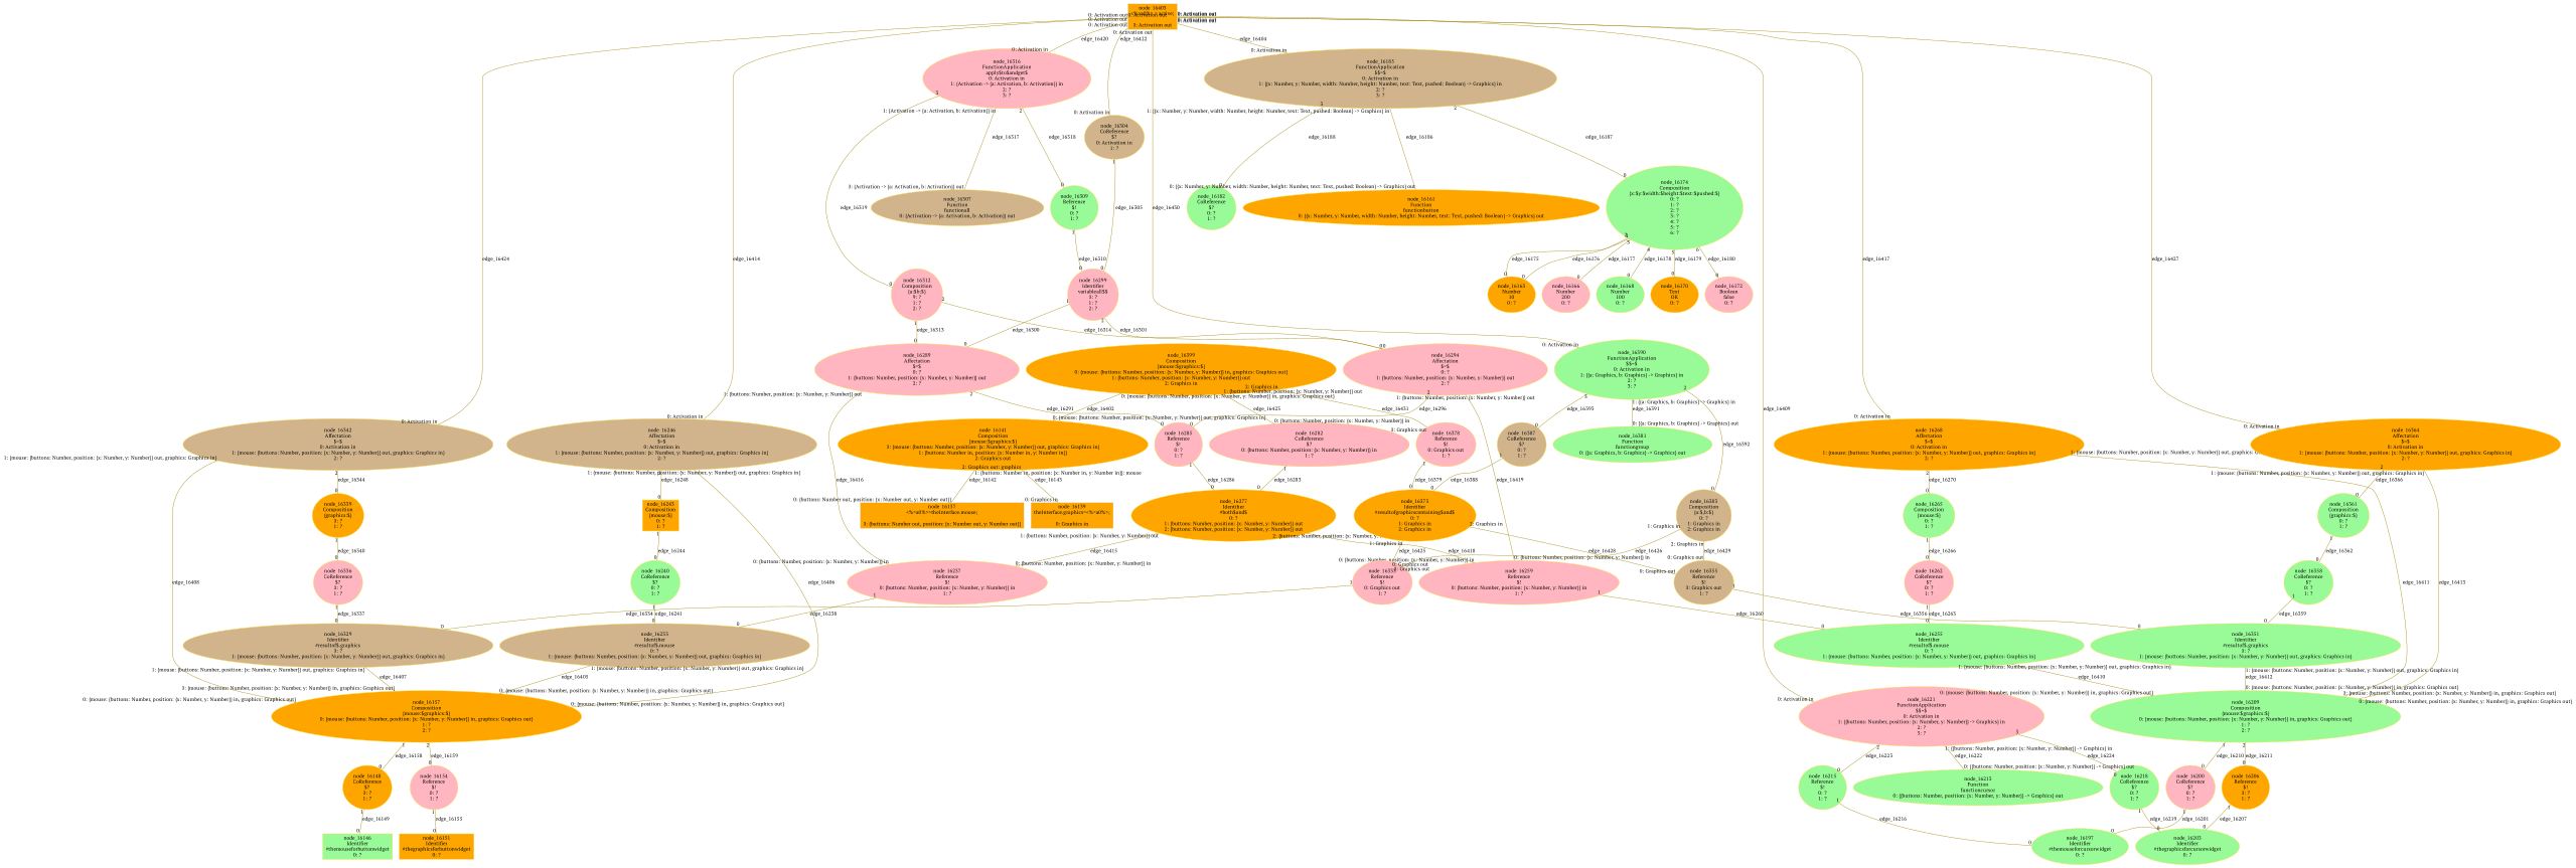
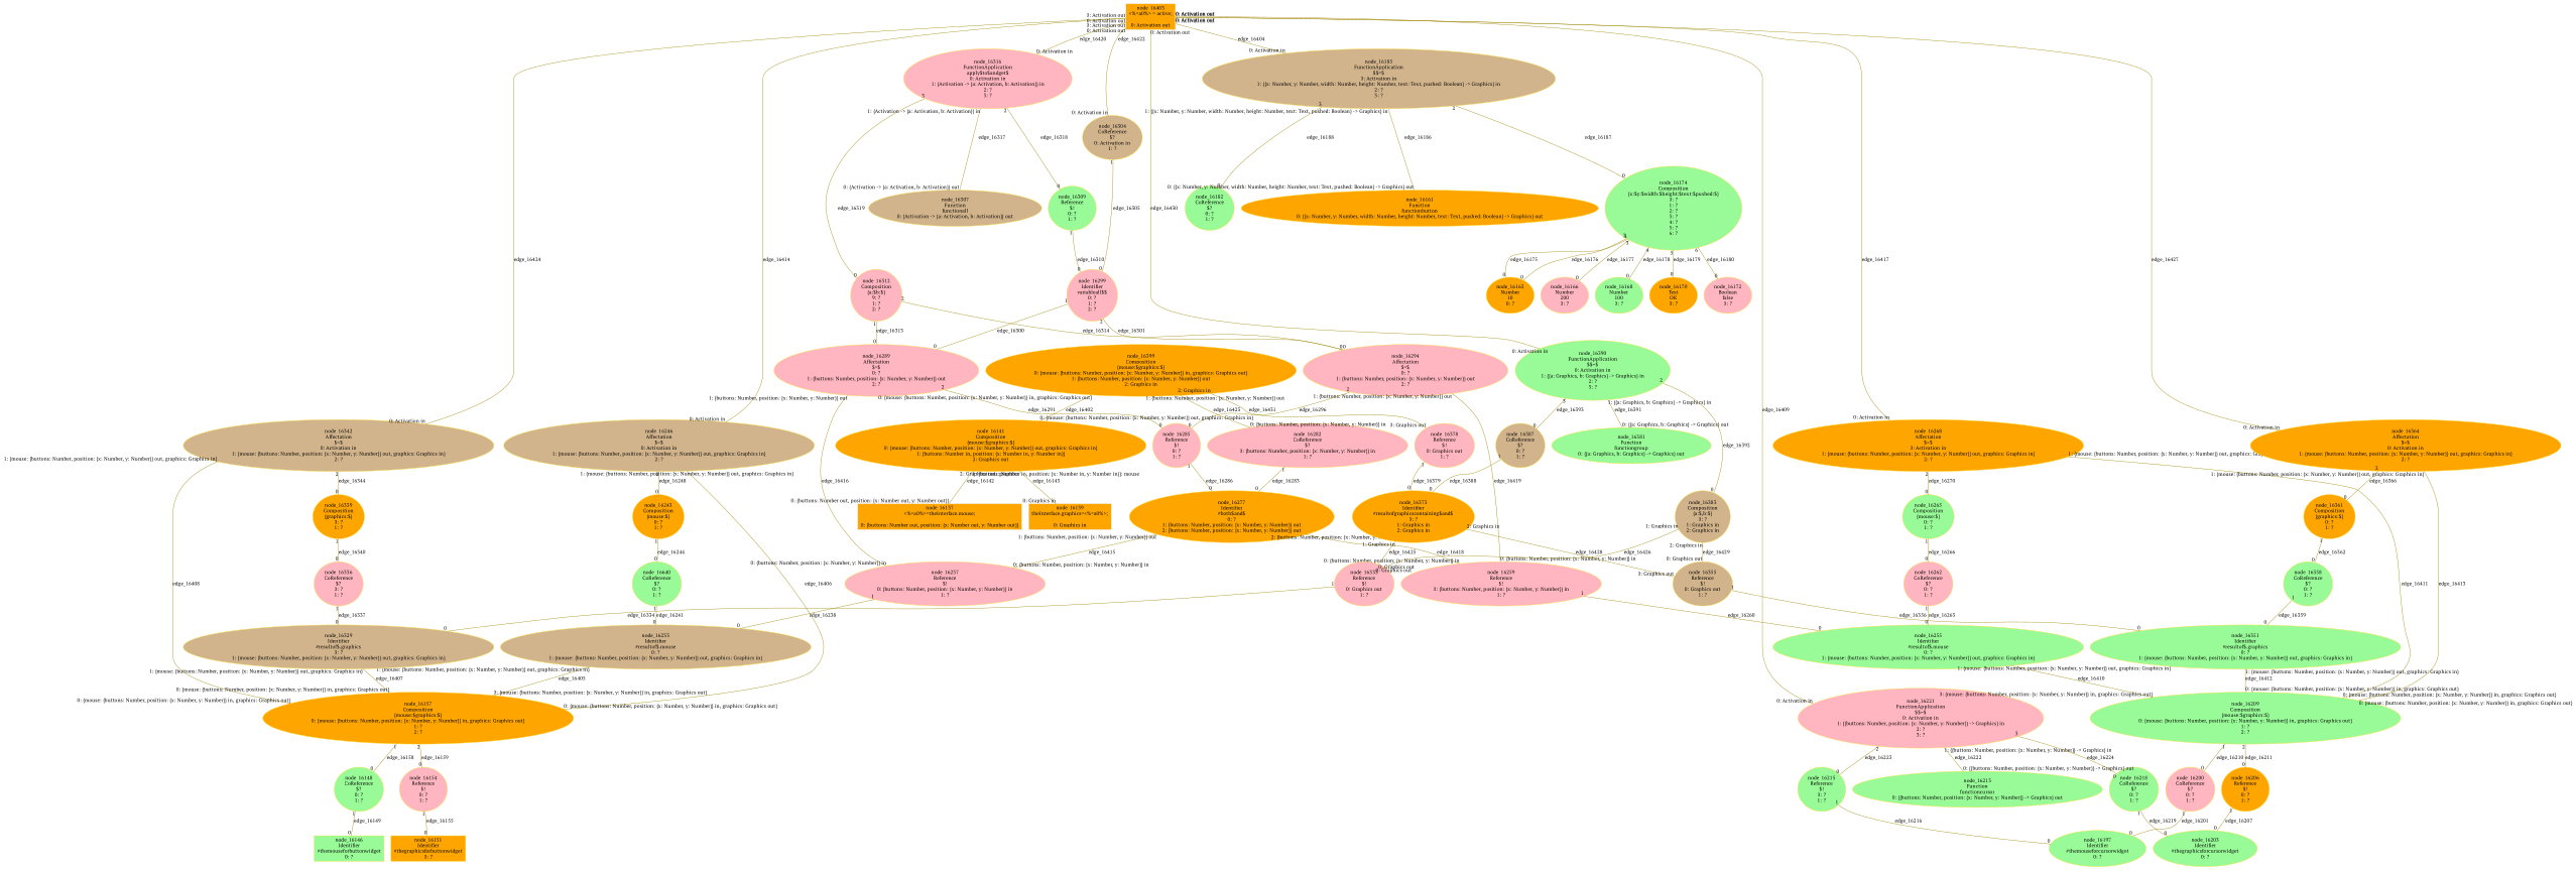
  digraph {
    fontname="PT Serif"
    node [color="#ffde2f" fillcolor=palegreen fontname="PT Serif" shape=ellipse style=filled]
    edge [arrowHead=none arrowsize=1 color="#9d8400" dir=none fontname="PT Serif" headlabel=0 taillabel=1]
    n1 [color="#dff1f2" fillcolor=orange label="node_16137\n<%=a0%>=theInterface.mouse;\n\n0: {buttons: Number out, position: {x: Number out, y: Number out}}" shape=box]
    n2 [color="#dff1f2" fillcolor=orange label="node_16139\ntheInterface.graphics=<%=a0%>;\n\n0: Graphics in" shape=box]
    n3 [fillcolor=orange label="node_16141\nComposition\n{mouse:$graphics:$}\n0: {mouse: {buttons: Number, position: {x: Number, y: Number}} out, graphics: Graphics in}\n1: {buttons: Number in, position: {x: Number in, y: Number in}}\n2: Graphics out"]
    n4 [label="node_16146\nIdentifier\n#themouseforbuttonwidget\n0: ?" shape=box]
-   n5 [fillcolor=orange label="node_16148\nCoReference\n$?\n0: ?\n1: ?"]
+   n5 [label="node_16148\nCoReference\n$?\n0: ?\n1: ?"]
    n6 [fillcolor=orange label="node_16151\nIdentifier\n#thegraphicsforbuttonwidget\n0: ?" shape=box]
    n7 [fillcolor=lightpink label="node_16154\nReference\n$!\n0: ?\n1: ?"]
    n8 [fillcolor=orange label="node_16157\nComposition\n{mouse:$graphics:$}\n0: {mouse: {buttons: Number, position: {x: Number, y: Number}} in, graphics: Graphics out}\n1: ?\n2: ?"]
    n9 [fillcolor=orange label="node_16161\nFunction\nfunctionbutton\n0: {{x: Number, y: Number, width: Number, height: Number, text: Text, pushed: Boolean} -> Graphics} out"]
    n10 [fillcolor=orange label="node_16163\nNumber\n10\n0: ?"]
    n11 [fillcolor=lightpink label="node_16166\nNumber\n200\n0: ?"]
    n12 [label="node_16168\nNumber\n100\n0: ?"]
    n13 [fillcolor=orange label="node_16170\nText\nOK\n0: ?"]
    n14 [fillcolor=lightpink label="node_16172\nBoolean\nfalse\n0: ?"]
    n15 [label="node_16174\nComposition\n{x:$y:$width:$height:$text:$pushed:$}\n0: ?\n1: ?\n2: ?\n3: ?\n4: ?\n5: ?\n6: ?"]
    n16 [label="node_16182\nCoReference\n$?\n0: ?\n1: ?"]
    n17 [fillcolor=tan label="node_16185\nFunctionApplication\n$$=$\n0: Activation in\n1: {{x: Number, y: Number, width: Number, height: Number, text: Text, pushed: Boolean} -> Graphics} in\n2: ?\n3: ?"]
    n18 [label="node_16197\nIdentifier\n#themouseforcursorwidget\n0: ?"]
    n19 [fillcolor=lightpink label="node_16200\nCoReference\n$?\n0: ?\n1: ?"]
    n20 [label="node_16203\nIdentifier\n#thegraphicsforcursorwidget\n0: ?"]
    n21 [fillcolor=orange label="node_16206\nReference\n$!\n0: ?\n1: ?"]
    n22 [label="node_16209\nComposition\n{mouse:$graphics:$}\n0: {mouse: {buttons: Number, position: {x: Number, y: Number}} in, graphics: Graphics out}\n1: ?\n2: ?"]
    n23 [label="node_16213\nFunction\nfunctioncursor\n0: {{buttons: Number, position: {x: Number, y: Number}} -> Graphics} out"]
    n24 [label="node_16215\nReference\n$!\n0: ?\n1: ?"]
    n25 [label="node_16218\nCoReference\n$?\n0: ?\n1: ?"]
    n26 [fillcolor=lightpink label="node_16221\nFunctionApplication\n$$=$\n0: Activation in\n1: {{buttons: Number, position: {x: Number, y: Number}} -> Graphics} in\n2: ?\n3: ?"]
    n27 [fillcolor=tan label="node_16233\nIdentifier\n#resultof$.mouse\n0: ?\n1: {mouse: {buttons: Number, position: {x: Number, y: Number}} out, graphics: Graphics in}"]
    n28 [fillcolor=lightpink label="node_16237\nReference\n$!\n0: {buttons: Number, position: {x: Number, y: Number}} in\n1: ?"]
-   n29 [label="node_16240\nCoReference\n$?\n0: ?\n1: ?"]
-   n30 [fillcolor=orange label="node_16243\nComposition\n{mouse:$}\n0: ?\n1: ?" shape=box]
+   n29 [label="node_16640\nCoReference\n$?\n0: ?\n1: ?"]
+   n30 [fillcolor=orange label="node_16243\nComposition\n{mouse:$}\n0: ?\n1: ?"]
    n31 [fillcolor=tan label="node_16246\nAffectation\n$=$\n0: Activation in\n1: {mouse: {buttons: Number, position: {x: Number, y: Number}} out, graphics: Graphics in}\n2: ?"]
    n32 [label="node_16255\nIdentifier\n#resultof$.mouse\n0: ?\n1: {mouse: {buttons: Number, position: {x: Number, y: Number}} out, graphics: Graphics in}"]
    n33 [fillcolor=lightpink label="node_16259\nReference\n$!\n0: {buttons: Number, position: {x: Number, y: Number}} in\n1: ?"]
    n34 [fillcolor=lightpink label="node_16262\nCoReference\n$?\n0: ?\n1: ?"]
    n35 [label="node_16265\nComposition\n{mouse:$}\n0: ?\n1: ?"]
    n36 [fillcolor=orange label="node_16268\nAffectation\n$=$\n0: Activation in\n1: {mouse: {buttons: Number, position: {x: Number, y: Number}} out, graphics: Graphics in}\n2: ?"]
    n37 [fillcolor=orange label="node_16277\nIdentifier\n#both$and$\n0: ?\n1: {buttons: Number, position: {x: Number, y: Number}} out\n2: {buttons: Number, position: {x: Number, y: Number}} out"]
    n38 [fillcolor=lightpink label="node_16282\nCoReference\n$?\n0: {buttons: Number, position: {x: Number, y: Number}} in\n1: ?"]
    n39 [fillcolor=lightpink label="node_16285\nReference\n$!\n0: ?\n1: ?"]
    n40 [fillcolor=lightpink label="node_16289\nAffectation\n$=$\n0: ?\n1: {buttons: Number, position: {x: Number, y: Number}} out\n2: ?"]
    n41 [fillcolor=lightpink label="node_16294\nAffectation\n$=$\n0: ?\n1: {buttons: Number, position: {x: Number, y: Number}} out\n2: ?"]
    n42 [fillcolor=lightpink label="node_16299\nIdentifier\nvariableall$$\n0: ?\n1: ?\n2: ?"]
    n43 [fillcolor=tan label="node_16304\nCoReference\n$?\n0: Activation in\n1: ?"]
    n44 [fillcolor=tan label="node_16307\nFunction\nfunctionall\n0: {Activation -> {a: Activation, b: Activation}} out"]
    n45 [label="node_16309\nReference\n$!\n0: ?\n1: ?"]
    n46 [fillcolor=lightpink label="node_16312\nComposition\n{a:$b:$}\n9: ?\n1: ?\n2: ?"]
    n47 [fillcolor=lightpink label="node_16316\nFunctionApplication\napply$to$andget$\n0: Activation in\n1: {Activation -> {a: Activation, b: Activation}} in\n2: ?\n3: ?"]
    n48 [fillcolor=tan label="node_16329\nIdentifier\n#resultof$.graphics\n0: ?\n1: {mouse: {buttons: Number, position: {x: Number, y: Number}} out, graphics: Graphics in}"]
    n49 [fillcolor=lightpink label="node_16333\nReference\n$!\n0: Graphics out\n1: ?"]
    n50 [fillcolor=lightpink label="node_16336\nCoReference\n$?\n0: ?\n1: ?"]
    n51 [fillcolor=orange label="node_16339\nComposition\n{graphics:$}\n0: ?\n1: ?"]
    n52 [fillcolor=tan label="node_16342\nAffectation\n$=$\n0: Activation in\n1: {mouse: {buttons: Number, position: {x: Number, y: Number}} out, graphics: Graphics in}\n2: ?"]
    n53 [label="node_16351\nIdentifier\n#resultof$.graphics\n0: ?\n1: {mouse: {buttons: Number, position: {x: Number, y: Number}} out, graphics: Graphics in}"]
    n54 [fillcolor=tan label="node_16355\nReference\n$!\n0: Graphics out\n1: ?"]
    n55 [label="node_16358\nCoReference\n$?\n0: ?\n1: ?"]
-   n56 [label="node_16361\nComposition\n{graphics:$}\n0: ?\n1: ?"]
+   n56 [fillcolor=orange label="node_16361\nComposition\n{graphics:$}\n0: ?\n1: ?"]
    n57 [fillcolor=orange label="node_16364\nAffectation\n$=$\n0: Activation in\n1: {mouse: {buttons: Number, position: {x: Number, y: Number}} out, graphics: Graphics in}\n2: ?"]
    n58 [fillcolor=orange label="node_16373\nIdentifier\n#resultofgraphicscontaining$and$\n0: ?\n1: Graphics in\n2: Graphics in"]
    n59 [fillcolor=lightpink label="node_16378\nReference\n$!\n0: Graphics out\n1: ?"]
    n60 [label="node_16381\nFunction\nfunctiongroup\n0: {{a: Graphics, b: Graphics} -> Graphics} out"]
    n61 [fillcolor=tan label="node_16383\nComposition\n{a:$,b:$}\n0: ?\n1: Graphics in\n2: Graphics in"]
    n62 [fillcolor=tan label="node_16387\nCoReference\n$?\n0: ?\n1: ?"]
    n63 [label="node_16390\nFunctionApplication\n$$=$\n0: Activation in\n1: {{a: Graphics, b: Graphics} -> Graphics} in\n2: ?\n3: ?"]
    n64 [fillcolor=orange label="node_16399\nComposition\n{mouse:$graphics:$}\n0: {mouse: {buttons: Number, position: {x: Number, y: Number}} in, graphics: Graphics out}\n1: {buttons: Number, position: {x: Number, y: Number}} out\n2: Graphics in"]
    n65 [color="#dff1f2" fillcolor=orange label="node_16403\n<%=a0%> = active;\n\n0: Activation out" shape=box]
    n3 -> n1 [headlabel="0: {buttons: Number out, position: {x: Number out, y: Number out}}" label=edge_16142 taillabel="1: {buttons: Number in, position: {x: Number in, y: Number in}}: mouse"]
    n3 -> n2 [headlabel="0: Graphics in" label=edge_16143 taillabel="2: Graphics out: graphics"]
    n5 -> n4 [label=edge_16149]
    n7 -> n6 [label=edge_16155]
    n8 -> n5 [label=edge_16158]
    n8 -> n7 [label=edge_16159 taillabel=2]
    n15 -> n10 [label=edge_16175]
    n15 -> n10 [label=edge_16176 taillabel=2]
    n15 -> n11 [label=edge_16177 taillabel=3]
    n15 -> n12 [label=edge_16178 taillabel=4]
    n15 -> n13 [label=edge_16179 taillabel=5]
    n15 -> n14 [label=edge_16180 taillabel=6]
    n17 -> n9 [headlabel="0: {{x: Number, y: Number, width: Number, height: Number, text: Text, pushed: Boolean} -> Graphics} out" label=edge_16186 taillabel="1: {{x: Number, y: Number, width: Number, height: Number, text: Text, pushed: Boolean} -> Graphics} in"]
    n17 -> n15 [label=edge_16187 taillabel=2]
    n17 -> n16 [label=edge_16188 taillabel=3]
    n19 -> n18 [label=edge_16201]
    n21 -> n20 [label=edge_16207]
    n22 -> n19 [label=edge_16210]
    n22 -> n21 [label=edge_16211 taillabel=2]
    n24 -> n18 [label=edge_16216]
    n25 -> n20 [label=edge_16219]
    n26 -> n23 [headlabel="0: {{buttons: Number, position: {x: Number, y: Number}} -> Graphics} out" label=edge_16222 taillabel="1: {{buttons: Number, position: {x: Number, y: Number}} -> Graphics} in"]
    n26 -> n24 [label=edge_16223 taillabel=2]
    n26 -> n25 [label=edge_16224 taillabel=3]
    n27 -> n8 [headlabel="0: {mouse: {buttons: Number, position: {x: Number, y: Number}} in, graphics: Graphics out}" label=edge_16405 taillabel="1: {mouse: {buttons: Number, position: {x: Number, y: Number}} out, graphics: Graphics in}"]
    n28 -> n27 [label=edge_16238]
    n29 -> n27 [label=edge_16241]
    n30 -> n29 [label=edge_16244]
    n31 -> n8 [headlabel="0: {mouse: {buttons: Number, position: {x: Number, y: Number}} in, graphics: Graphics out}" label=edge_16406 taillabel="1: {mouse: {buttons: Number, position: {x: Number, y: Number}} out, graphics: Graphics in}"]
    n31 -> n30 [label=edge_16248 taillabel=2]
    n32 -> n22 [headlabel="0: {mouse: {buttons: Number, position: {x: Number, y: Number}} in, graphics: Graphics out}" label=edge_16410 taillabel="1: {mouse: {buttons: Number, position: {x: Number, y: Number}} out, graphics: Graphics in}"]
    n33 -> n32 [label=edge_16260]
    n34 -> n32 [label=edge_16263]
    n35 -> n34 [label=edge_16266]
    n36 -> n22 [headlabel="0: {mouse: {buttons: Number, position: {x: Number, y: Number}} in, graphics: Graphics out}" label=edge_16411 taillabel="1: {mouse: {buttons: Number, position: {x: Number, y: Number}} out, graphics: Graphics in}"]
    n36 -> n35 [label=edge_16270 taillabel=2]
    n37 -> n28 [headlabel="0: {buttons: Number, position: {x: Number, y: Number}} in" label=edge_16415 taillabel="1: {buttons: Number, position: {x: Number, y: Number}} out"]
    n37 -> n33 [headlabel="0: {buttons: Number, position: {x: Number, y: Number}} in" label=edge_16418 taillabel="2: {buttons: Number, position: {x: Number, y: Number}} out"]
    n38 -> n37 [label=edge_16283]
    n39 -> n37 [label=edge_16286]
    n40 -> n28 [headlabel="0: {buttons: Number, position: {x: Number, y: Number}} in" label=edge_16416 taillabel="1: {buttons: Number, position: {x: Number, y: Number}} out"]
    n40 -> n39 [label=edge_16291 taillabel=2]
    n41 -> n33 [headlabel="0: {buttons: Number, position: {x: Number, y: Number}} in" label=edge_16419 taillabel="1: {buttons: Number, position: {x: Number, y: Number}} out"]
    n41 -> n39 [label=edge_16296 taillabel=2]
    n42 -> n40 [label=edge_16300]
    n42 -> n41 [label=edge_16301 taillabel=2]
    n43 -> n42 [label=edge_16305]
    n45 -> n42 [label=edge_16310]
    n46 -> n40 [label=edge_16313]
    n46 -> n41 [label=edge_16314 taillabel=2]
    n47 -> n44 [headlabel="0: {Activation -> {a: Activation, b: Activation}} out" label=edge_16317 taillabel="1: {Activation -> {a: Activation, b: Activation}} in"]
    n47 -> n45 [label=edge_16318 taillabel=2]
    n47 -> n46 [label=edge_16319 taillabel=3]
    n48 -> n8 [headlabel="0: {mouse: {buttons: Number, position: {x: Number, y: Number}} in, graphics: Graphics out}" label=edge_16407 taillabel="1: {mouse: {buttons: Number, position: {x: Number, y: Number}} out, graphics: Graphics in}"]
    n49 -> n48 [label=edge_16334]
    n50 -> n48 [label=edge_16337]
    n51 -> n50 [label=edge_16340]
    n52 -> n8 [headlabel="0: {mouse: {buttons: Number, position: {x: Number, y: Number}} in, graphics: Graphics out}" label=edge_16408 taillabel="1: {mouse: {buttons: Number, position: {x: Number, y: Number}} out, graphics: Graphics in}"]
    n52 -> n51 [label=edge_16344 taillabel=2]
    n53 -> n22 [headlabel="0: {mouse: {buttons: Number, position: {x: Number, y: Number}} in, graphics: Graphics out}" label=edge_16412 taillabel="1: {mouse: {buttons: Number, position: {x: Number, y: Number}} out, graphics: Graphics in}"]
    n54 -> n53 [label=edge_16356]
    n55 -> n53 [label=edge_16359]
    n56 -> n55 [label=edge_16362]
    n57 -> n22 [headlabel="0: {mouse: {buttons: Number, position: {x: Number, y: Number}} in, graphics: Graphics out}" label=edge_16413 taillabel="1: {mouse: {buttons: Number, position: {x: Number, y: Number}} out, graphics: Graphics in}"]
    n57 -> n56 [label=edge_16366 taillabel=2]
    n58 -> n49 [headlabel="0: Graphics out" label=edge_16425 taillabel="1: Graphics in"]
    n58 -> n54 [headlabel="0: Graphics out" label=edge_16428 taillabel="2: Graphics in"]
    n59 -> n58 [label=edge_16379]
    n61 -> n49 [headlabel="0: Graphics out" label=edge_16426 taillabel="1: Graphics in"]
    n61 -> n54 [headlabel="0: Graphics out" label=edge_16429 taillabel="2: Graphics in"]
    n62 -> n58 [label=edge_16388]
    n63 -> n60 [headlabel="0: {{a: Graphics, b: Graphics} -> Graphics} out" label=edge_16391 taillabel="1: {{a: Graphics, b: Graphics} -> Graphics} in"]
    n63 -> n61 [label=edge_16392 taillabel=2]
    n63 -> n62 [label=edge_16393 taillabel=3]
    n64 -> n3 [headlabel="0: {mouse: {buttons: Number, position: {x: Number, y: Number}} out, graphics: Graphics in}" label=edge_16402 taillabel="0: {mouse: {buttons: Number, position: {x: Number, y: Number}} in, graphics: Graphics out}"]
    n64 -> n38 [headlabel="0: {buttons: Number, position: {x: Number, y: Number}} in" label=edge_16423 taillabel="1: {buttons: Number, position: {x: Number, y: Number}} out"]
    n64 -> n59 [headlabel="0: Graphics out" label=edge_16431 taillabel="2: Graphics in"]
    n65 -> n17 [headlabel="0: Activation in" label=edge_16404 taillabel="0: Activation out"]
    n65 -> n26 [headlabel="0: Activation in" label=edge_16409 taillabel="0: Activation out"]
    n65 -> n31 [headlabel="0: Activation in" label=edge_16414 taillabel="0: Activation out"]
    n65 -> n36 [headlabel="0: Activation in" label=edge_16417 taillabel="0: Activation out"]
    n65 -> n43 [headlabel="0: Activation in" label=edge_16422 taillabel="0: Activation out"]
    n65 -> n47 [headlabel="0: Activation in" label=edge_16420 taillabel="0: Activation out"]
    n65 -> n52 [headlabel="0: Activation in" label=edge_16424 taillabel="0: Activation out"]
    n65 -> n57 [headlabel="0: Activation in" label=edge_16427 taillabel="0: Activation out"]
    n65 -> n63 [headlabel="0: Activation in" label=edge_16430 taillabel="0: Activation out"]
  }
